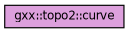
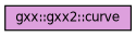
  digraph {
    rankdir=LR
-   n1 [color=black fillcolor=plum fontname=Helvetica fontsize=10 height=0.2 label="gxx::topo2::curve" shape=record style=filled width=0.4]
+   n1 [color=black fillcolor=plum fontname=Helvetica fontsize=10 height=0.2 label="gxx::gxx2::curve" shape=record style=filled width=0.4]
  }
